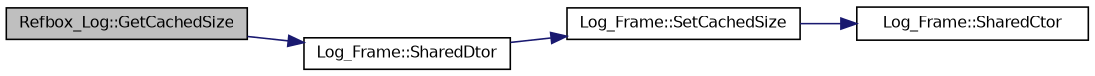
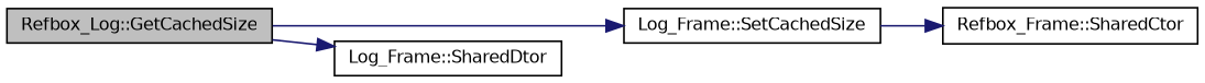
  digraph {
    rankdir=LR
    node [color=black fillcolor=white fontname=Helvetica fontsize=10 shape=record style=filled]
    edge [color=midnightblue fontname=Helvetica fontsize=10 labelfontname=Helvetica labelfontsize=10 style=solid]
    n1 [fillcolor=grey75 fontcolor=black height=0.2 label="Refbox_Log::GetCachedSize" width=0.4]
    n2 [height=0.2 label="Log_Frame::SetCachedSize" width=0.4]
    n3 [height=0.2 label="Log_Frame::SharedDtor" width=0.4]
-   n4 [height=0.2 label="Log_Frame::SharedCtor" width=0.4]
-   n3 -> n2
+   n4 [height=0.2 label="Refbox_Frame::SharedCtor" width=0.4]
+   n1 -> n2
    n1 -> n3
    n2 -> n4
  }
